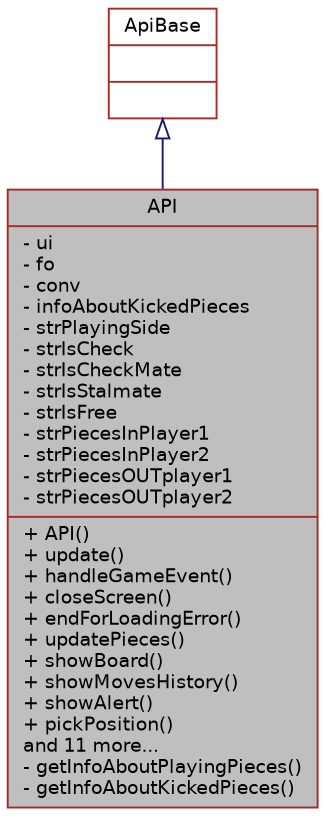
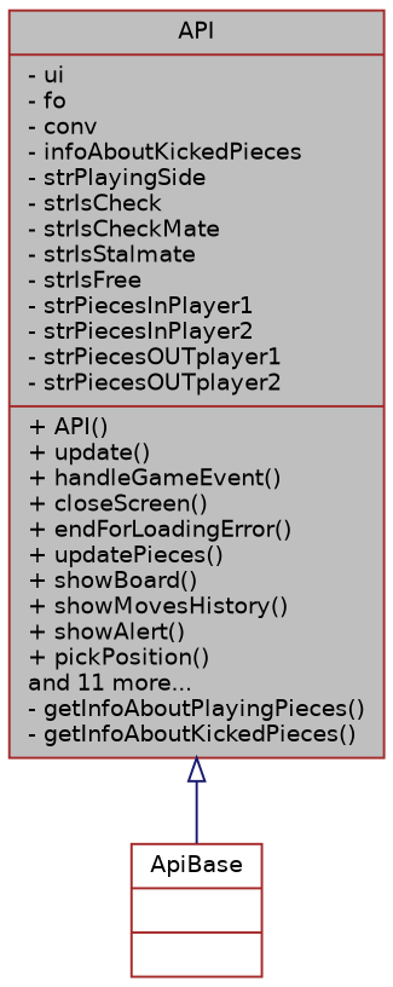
  digraph {
    node [color=brown fontname=Helvetica fontsize=10 shape=record style=filled]
    n1 [fillcolor=grey75 fontcolor=black height=0.2 label="{API\n|- ui\l- fo\l- conv\l- infoAboutKickedPieces\l- strPlayingSide\l- strIsCheck\l- strIsCheckMate\l- strIsStalmate\l- strIsFree\l- strPiecesInPlayer1\l- strPiecesInPlayer2\l- strPiecesOUTplayer1\l- strPiecesOUTplayer2\l|+ API()\l+ update()\l+ handleGameEvent()\l+ closeScreen()\l+ endForLoadingError()\l+ updatePieces()\l+ showBoard()\l+ showMovesHistory()\l+ showAlert()\l+ pickPosition()\land 11 more...\l- getInfoAboutPlayingPieces()\l- getInfoAboutKickedPieces()\l}" width=0.4]
    n2 [fillcolor=white height=0.2 label="{ApiBase\n||}" width=0.4]
-   n2 -> n1 [arrowtail=onormal color=midnightblue dir=back fontname=Helvetica fontsize=10 labelfontname=Helvetica labelfontsize=10 style=solid]
+   n1 -> n2 [arrowtail=onormal color=midnightblue dir=back fontname=Helvetica fontsize=10 labelfontname=Helvetica labelfontsize=10 style=solid]
  }
